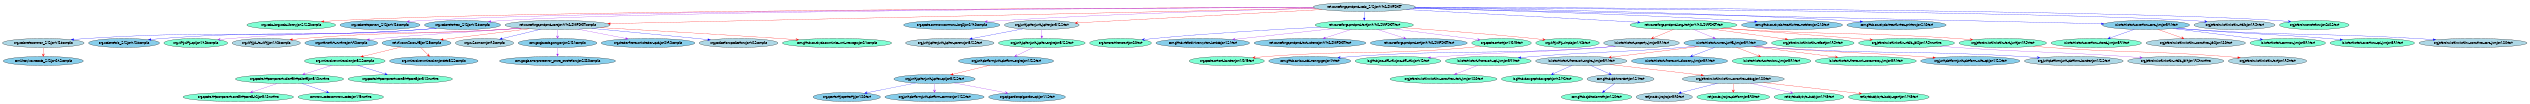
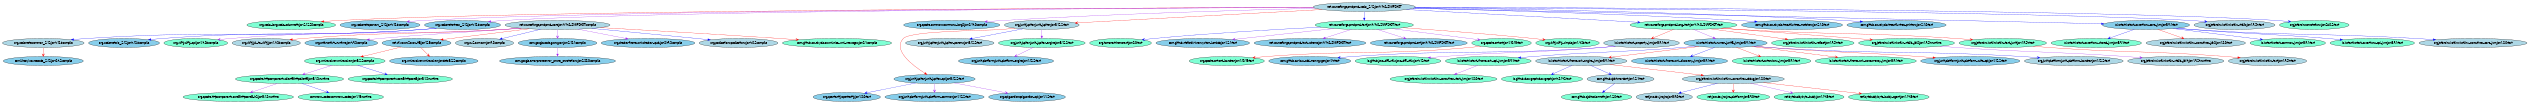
  digraph {
    fontname="Patrick Hand"
    node [fillcolor=aquamarine fontname="Patrick Hand" style=filled]
    edge [arrowhead=vee color=blue fontname="Patrick Hand"]
    "net.sourceforge.pmd:pmd-scala_2.12:jar:7.14.0-SNAPSHOT" [fillcolor=lightblue]
-   "org.scala-lang:scala-library:jar:2.12.20:compile"
+   "org.scala-lang:scala-library:jar:2.12.20:compile" [label="org.scala-lang:scala-colormath:jar:2.12.20:compile"]
    "org.scalameta:parsers_2.12:jar:4.13.6:compile" [fillcolor=skyblue]
    "org.scalameta:trees_2.12:jar:4.13.6:compile" [fillcolor=skyblue]
    "net.sourceforge.pmd:pmd-core:jar:7.14.0-SNAPSHOT:compile" [fillcolor=lightblue]
    "org.apache.commons:commons-lang3:jar:3.17.0:compile" [fillcolor=skyblue]
    "org.junit.jupiter:junit-jupiter:jar:5.12.2:test" [fillcolor=lightblue]
    "net.sourceforge.pmd:pmd-test:jar:7.14.0-SNAPSHOT:test"
    "net.sourceforge.pmd:pmd-lang-test:jar:7.14.0-SNAPSHOT:test"
    "com.github.oowekyala.treeutils:tree-matchers:jar:2.1.0:test" [fillcolor=skyblue]
    "com.github.oowekyala.treeutils:tree-printers:jar:2.1.0:test" [fillcolor=skyblue]
    "io.kotest:kotest-assertions-core-jvm:jar:5.9.1:test" [fillcolor=skyblue]
    "org.jetbrains.kotlin:kotlin-stdlib:jar:1.9.24:test" [fillcolor=lightblue]
    "org.jetbrains:annotations:jar:26.0.2:test"
    "org.scalameta:common_2.12:jar:4.13.6:compile" [fillcolor=lightblue]
    "org.scalameta:io_2.12:jar:4.13.6:compile" [fillcolor=skyblue]
    "org.slf4j:slf4j-api:jar:1.7.36:compile"
    "org.slf4j:jul-to-slf4j:jar:1.7.36:compile" [fillcolor=lightblue]
    "org.antlr:antlr4-runtime:jar:4.9.3:compile" [fillcolor=skyblue]
    "net.sf.saxon:Saxon-HE:jar:12.5:compile" [fillcolor=skyblue]
    "org.ow2.asm:asm:jar:9.8:compile" [fillcolor=lightblue]
    "com.google.code.gson:gson:jar:2.13.1:compile" [fillcolor=skyblue]
    "org.checkerframework:checker-qual:jar:3.49.3:compile" [fillcolor=skyblue]
    "org.pcollections:pcollections:jar:4.0.2:compile" [fillcolor=lightblue]
    "com.github.oowekyala.ooxml:nice-xml-messages:jar:3.1:compile"
    "org.junit.jupiter:junit-jupiter-api:jar:5.12.2:test" [fillcolor=skyblue]
    "org.junit.jupiter:junit-jupiter-params:jar:5.12.2:test" [fillcolor=lightblue]
    "org.junit.jupiter:junit-jupiter-engine:jar:5.12.2:test"
    "org.hamcrest:hamcrest:jar:3.0:test"
    "com.github.stefanbirkner:system-lambda:jar:1.2.1:test" [fillcolor=skyblue]
    "net.sourceforge.pmd:pmd-test-schema:jar:7.14.0-SNAPSHOT:test" [fillcolor=skyblue]
    "net.sourceforge.pmd:pmd-ant:jar:7.14.0-SNAPSHOT:test" [fillcolor=skyblue]
    "org.apache.ant:ant:jar:1.10.15:test"
    "org.slf4j:slf4j-simple:jar:1.7.36:test"
    "io.kotest:kotest-property-jvm:jar:5.9.1:test" [fillcolor=lightblue]
    "io.kotest:kotest-runner-junit5-jvm:jar:5.9.1:test" [fillcolor=skyblue]
    "org.jetbrains.kotlin:kotlin-reflect:jar:1.9.24:test"
    "org.jetbrains.kotlin:kotlin-stdlib-jdk8:jar:1.9.24:runtime"
    "org.jetbrains.kotlin:kotlin-test-junit:jar:1.9.24:test"
    "io.kotest:kotest-assertions-shared-jvm:jar:5.9.1:test"
    "org.jetbrains.kotlinx:kotlinx-coroutines-jdk8:jar:1.8.0:test" [fillcolor=lightblue]
    "io.kotest:kotest-common-jvm:jar:5.9.1:test"
    "io.kotest:kotest-assertions-api-jvm:jar:5.9.1:test"
    "org.jetbrains.kotlinx:kotlinx-coroutines-core-jvm:jar:1.8.0:test" [fillcolor=lightblue]
    "com.lihaoyi:sourcecode_2.12:jar:0.4.2:compile" [fillcolor=skyblue]
    "org.xmlresolver:xmlresolver:jar:5.2.2:compile"
    "org.xmlresolver:xmlresolver:jar:data:5.2.2:compile" [fillcolor=skyblue]
    "com.google.errorprone:error_prone_annotations:jar:2.38.0:compile" [fillcolor=skyblue]
    "org.opentest4j:opentest4j:jar:1.3.0:test" [fillcolor=skyblue]
    n50 [fillcolor=skyblue label="org.junit.platform:junit-platform-common:jar:1.12.2:test"]
    "org.apiguardian:apiguardian-api:jar:1.1.2:test" [fillcolor=skyblue]
    "org.junit.platform:junit-platform-engine:jar:1.12.2:test" [fillcolor=skyblue]
    "org.apache.ant:ant-launcher:jar:1.10.15:test"
    "com.github.curious-odd-man:rgxgen:jar:1.4:test" [fillcolor=skyblue]
    "io.github.java-diff-utils:java-diff-utils:jar:4.12:test"
    "io.kotest:kotest-framework-api-jvm:jar:5.9.1:test"
    "io.kotest:kotest-framework-engine-jvm:jar:5.9.1:test" [fillcolor=lightblue]
    "io.kotest:kotest-framework-discovery-jvm:jar:5.9.1:test" [fillcolor=skyblue]
    "io.kotest:kotest-extensions-jvm:jar:5.9.1:test"
    "io.kotest:kotest-framework-concurrency-jvm:jar:5.9.1:test"
    "org.junit.platform:junit-platform-suite-api:jar:1.12.2:test" [fillcolor=skyblue]
    "org.junit.platform:junit-platform-launcher:jar:1.12.2:test" [fillcolor=lightblue]
    "org.jetbrains.kotlin:kotlin-stdlib-jdk7:jar:1.9.24:runtime" [fillcolor=lightblue]
    "org.jetbrains.kotlin:kotlin-test:jar:1.9.24:test" [fillcolor=lightblue]
    "org.apache.httpcomponents.client5:httpclient5:jar:5.1.3:runtime"
    "org.apache.httpcomponents.core5:httpcore5:jar:5.1.3:runtime"
    "org.apache.httpcomponents.core5:httpcore5-h2:jar:5.1.3:runtime"
    "commons-codec:commons-codec:jar:1.15:runtime"
    "org.jetbrains.kotlinx:kotlinx-coroutines-test-jvm:jar:1.8.0:test"
    "io.github.classgraph:classgraph:jar:4.8.172:test"
    "com.github.ajalt:mordant:jar:1.2.1:test" [fillcolor=lightblue]
    "org.jetbrains.kotlinx:kotlinx-coroutines-debug:jar:1.8.0:test" [fillcolor=lightblue]
    "com.github.ajalt:colormath:jar:1.2.0:test"
    "net.java.dev.jna:jna:jar:5.9.0:test" [fillcolor=lightblue]
    "net.java.dev.jna:jna-platform:jar:5.9.0:test"
    "net.bytebuddy:byte-buddy:jar:1.17.5:test"
    "net.bytebuddy:byte-buddy-agent:jar:1.17.5:test"
    "net.sourceforge.pmd:pmd-scala_2.12:jar:7.14.0-SNAPSHOT" -> "org.scala-lang:scala-library:jar:2.12.20:compile" [arrowhead=normal color=red]
    "net.sourceforge.pmd:pmd-scala_2.12:jar:7.14.0-SNAPSHOT" -> "org.scalameta:parsers_2.12:jar:4.13.6:compile" [color=purple]
    "net.sourceforge.pmd:pmd-scala_2.12:jar:7.14.0-SNAPSHOT" -> "org.scalameta:trees_2.12:jar:4.13.6:compile" [arrowhead=normal color=purple]
-   "net.sourceforge.pmd:pmd-scala_2.12:jar:7.14.0-SNAPSHOT" -> "net.sourceforge.pmd:pmd-core:jar:7.14.0-SNAPSHOT:compile" [arrowhead=normal color=red]
    "net.sourceforge.pmd:pmd-scala_2.12:jar:7.14.0-SNAPSHOT" -> "org.apache.commons:commons-lang3:jar:3.17.0:compile" [color=purple]
    "net.sourceforge.pmd:pmd-scala_2.12:jar:7.14.0-SNAPSHOT" -> "org.junit.jupiter:junit-jupiter:jar:5.12.2:test" [color=red]
    "net.sourceforge.pmd:pmd-scala_2.12:jar:7.14.0-SNAPSHOT" -> "net.sourceforge.pmd:pmd-test:jar:7.14.0-SNAPSHOT:test" [arrowhead=normal]
    "net.sourceforge.pmd:pmd-scala_2.12:jar:7.14.0-SNAPSHOT" -> "net.sourceforge.pmd:pmd-lang-test:jar:7.14.0-SNAPSHOT:test"
    "net.sourceforge.pmd:pmd-scala_2.12:jar:7.14.0-SNAPSHOT" -> "com.github.oowekyala.treeutils:tree-matchers:jar:2.1.0:test" [arrowhead=normal]
    "net.sourceforge.pmd:pmd-scala_2.12:jar:7.14.0-SNAPSHOT" -> "com.github.oowekyala.treeutils:tree-printers:jar:2.1.0:test" [arrowhead=normal]
    "net.sourceforge.pmd:pmd-scala_2.12:jar:7.14.0-SNAPSHOT" -> "io.kotest:kotest-assertions-core-jvm:jar:5.9.1:test" [arrowhead=normal]
    "net.sourceforge.pmd:pmd-scala_2.12:jar:7.14.0-SNAPSHOT" -> "org.jetbrains.kotlin:kotlin-stdlib:jar:1.9.24:test"
    "net.sourceforge.pmd:pmd-scala_2.12:jar:7.14.0-SNAPSHOT" -> "org.jetbrains:annotations:jar:26.0.2:test"
    "org.scalameta:trees_2.12:jar:4.13.6:compile" -> "org.scalameta:common_2.12:jar:4.13.6:compile" [arrowhead=normal]
    "org.scalameta:trees_2.12:jar:4.13.6:compile" -> "org.scalameta:io_2.12:jar:4.13.6:compile" [arrowhead=normal]
    "net.sourceforge.pmd:pmd-core:jar:7.14.0-SNAPSHOT:compile" -> "org.slf4j:slf4j-api:jar:1.7.36:compile" [color=purple]
    "net.sourceforge.pmd:pmd-core:jar:7.14.0-SNAPSHOT:compile" -> "org.slf4j:jul-to-slf4j:jar:1.7.36:compile" [arrowhead=normal color=red]
    "net.sourceforge.pmd:pmd-core:jar:7.14.0-SNAPSHOT:compile" -> "org.antlr:antlr4-runtime:jar:4.9.3:compile" [arrowhead=normal color=purple]
    "net.sourceforge.pmd:pmd-core:jar:7.14.0-SNAPSHOT:compile" -> "net.sf.saxon:Saxon-HE:jar:12.5:compile" [arrowhead=normal color=red]
    "net.sourceforge.pmd:pmd-core:jar:7.14.0-SNAPSHOT:compile" -> "org.ow2.asm:asm:jar:9.8:compile" [arrowhead=normal]
    "net.sourceforge.pmd:pmd-core:jar:7.14.0-SNAPSHOT:compile" -> "com.google.code.gson:gson:jar:2.13.1:compile" [color=purple]
    "net.sourceforge.pmd:pmd-core:jar:7.14.0-SNAPSHOT:compile" -> "org.checkerframework:checker-qual:jar:3.49.3:compile" [arrowhead=normal color=purple]
    "net.sourceforge.pmd:pmd-core:jar:7.14.0-SNAPSHOT:compile" -> "org.pcollections:pcollections:jar:4.0.2:compile" [arrowhead=normal]
    "net.sourceforge.pmd:pmd-core:jar:7.14.0-SNAPSHOT:compile" -> "com.github.oowekyala.ooxml:nice-xml-messages:jar:3.1:compile" [color=red]
-   "org.junit.platform:junit-platform-engine:jar:1.12.2:test" -> "org.junit.jupiter:junit-jupiter-api:jar:5.12.2:test" [arrowhead=normal color=red]
+   "org.junit.jupiter:junit-jupiter:jar:5.12.2:test" -> "org.junit.jupiter:junit-jupiter-api:jar:5.12.2:test" [arrowhead=normal color=red]
    "org.junit.jupiter:junit-jupiter:jar:5.12.2:test" -> "org.junit.jupiter:junit-jupiter-params:jar:5.12.2:test" [arrowhead=normal]
    "org.junit.jupiter:junit-jupiter:jar:5.12.2:test" -> "org.junit.jupiter:junit-jupiter-engine:jar:5.12.2:test" [arrowhead=normal color=purple]
    "net.sourceforge.pmd:pmd-test:jar:7.14.0-SNAPSHOT:test" -> "org.hamcrest:hamcrest:jar:3.0:test"
    "net.sourceforge.pmd:pmd-test:jar:7.14.0-SNAPSHOT:test" -> "com.github.stefanbirkner:system-lambda:jar:1.2.1:test" [color=purple]
    "net.sourceforge.pmd:pmd-test:jar:7.14.0-SNAPSHOT:test" -> "net.sourceforge.pmd:pmd-test-schema:jar:7.14.0-SNAPSHOT:test" [arrowhead=normal color=purple]
    "net.sourceforge.pmd:pmd-test:jar:7.14.0-SNAPSHOT:test" -> "net.sourceforge.pmd:pmd-ant:jar:7.14.0-SNAPSHOT:test" [color=purple]
    "net.sourceforge.pmd:pmd-test:jar:7.14.0-SNAPSHOT:test" -> "org.apache.ant:ant:jar:1.10.15:test" [color=purple]
    "net.sourceforge.pmd:pmd-test:jar:7.14.0-SNAPSHOT:test" -> "org.slf4j:slf4j-simple:jar:1.7.36:test" [color=red]
    "net.sourceforge.pmd:pmd-lang-test:jar:7.14.0-SNAPSHOT:test" -> "io.kotest:kotest-property-jvm:jar:5.9.1:test" [color=red]
    "net.sourceforge.pmd:pmd-lang-test:jar:7.14.0-SNAPSHOT:test" -> "io.kotest:kotest-runner-junit5-jvm:jar:5.9.1:test" [arrowhead=normal color=purple]
    "net.sourceforge.pmd:pmd-lang-test:jar:7.14.0-SNAPSHOT:test" -> "org.jetbrains.kotlin:kotlin-reflect:jar:1.9.24:test" [arrowhead=normal color=red]
    "net.sourceforge.pmd:pmd-lang-test:jar:7.14.0-SNAPSHOT:test" -> "org.jetbrains.kotlin:kotlin-stdlib-jdk8:jar:1.9.24:runtime" [color=red]
    "net.sourceforge.pmd:pmd-lang-test:jar:7.14.0-SNAPSHOT:test" -> "org.jetbrains.kotlin:kotlin-test-junit:jar:1.9.24:test" [color=red]
    "io.kotest:kotest-assertions-core-jvm:jar:5.9.1:test" -> "io.kotest:kotest-assertions-shared-jvm:jar:5.9.1:test"
    "io.kotest:kotest-assertions-core-jvm:jar:5.9.1:test" -> "org.jetbrains.kotlinx:kotlinx-coroutines-jdk8:jar:1.8.0:test" [color=red]
    "io.kotest:kotest-assertions-core-jvm:jar:5.9.1:test" -> "io.kotest:kotest-common-jvm:jar:5.9.1:test"
    "io.kotest:kotest-assertions-core-jvm:jar:5.9.1:test" -> "io.kotest:kotest-assertions-api-jvm:jar:5.9.1:test" [arrowhead=normal]
    "io.kotest:kotest-assertions-core-jvm:jar:5.9.1:test" -> "org.jetbrains.kotlinx:kotlinx-coroutines-core-jvm:jar:1.8.0:test" [arrowhead=normal]
    "org.scalameta:common_2.12:jar:4.13.6:compile" -> "com.lihaoyi:sourcecode_2.12:jar:0.4.2:compile" [color=red]
    "net.sf.saxon:Saxon-HE:jar:12.5:compile" -> "org.xmlresolver:xmlresolver:jar:5.2.2:compile" [arrowhead=normal color=red]
    "net.sf.saxon:Saxon-HE:jar:12.5:compile" -> "org.xmlresolver:xmlresolver:jar:data:5.2.2:compile" [color=red]
    "com.google.code.gson:gson:jar:2.13.1:compile" -> "com.google.errorprone:error_prone_annotations:jar:2.38.0:compile" [arrowhead=normal color=purple]
    "org.junit.jupiter:junit-jupiter-api:jar:5.12.2:test" -> "org.opentest4j:opentest4j:jar:1.3.0:test"
    "org.junit.jupiter:junit-jupiter-api:jar:5.12.2:test" -> n50 [color=purple]
    "org.junit.jupiter:junit-jupiter-api:jar:5.12.2:test" -> "org.apiguardian:apiguardian-api:jar:1.1.2:test" [color=purple]
    "org.junit.jupiter:junit-jupiter-engine:jar:5.12.2:test" -> "org.junit.platform:junit-platform-engine:jar:1.12.2:test" [color=purple]
    "org.apache.ant:ant:jar:1.10.15:test" -> "org.apache.ant:ant-launcher:jar:1.10.15:test" [color=red]
    "io.kotest:kotest-property-jvm:jar:5.9.1:test" -> "com.github.curious-odd-man:rgxgen:jar:1.4:test"
    "io.kotest:kotest-property-jvm:jar:5.9.1:test" -> "io.github.java-diff-utils:java-diff-utils:jar:4.12:test" [arrowhead=normal color=purple]
    "io.kotest:kotest-runner-junit5-jvm:jar:5.9.1:test" -> "io.kotest:kotest-framework-api-jvm:jar:5.9.1:test" [arrowhead=normal]
    "io.kotest:kotest-runner-junit5-jvm:jar:5.9.1:test" -> "io.kotest:kotest-framework-engine-jvm:jar:5.9.1:test" [color=red]
    "io.kotest:kotest-runner-junit5-jvm:jar:5.9.1:test" -> "io.kotest:kotest-framework-discovery-jvm:jar:5.9.1:test"
    "io.kotest:kotest-runner-junit5-jvm:jar:5.9.1:test" -> "io.kotest:kotest-extensions-jvm:jar:5.9.1:test" [color=red]
    "io.kotest:kotest-runner-junit5-jvm:jar:5.9.1:test" -> "io.kotest:kotest-framework-concurrency-jvm:jar:5.9.1:test" [color=red]
    "io.kotest:kotest-runner-junit5-jvm:jar:5.9.1:test" -> "org.junit.platform:junit-platform-suite-api:jar:1.12.2:test" [arrowhead=normal color=red]
    "io.kotest:kotest-runner-junit5-jvm:jar:5.9.1:test" -> "org.junit.platform:junit-platform-launcher:jar:1.12.2:test"
    "org.jetbrains.kotlin:kotlin-stdlib-jdk8:jar:1.9.24:runtime" -> "org.jetbrains.kotlin:kotlin-stdlib-jdk7:jar:1.9.24:runtime" [color=purple]
    "org.jetbrains.kotlin:kotlin-test-junit:jar:1.9.24:test" -> "org.jetbrains.kotlin:kotlin-test:jar:1.9.24:test" [arrowhead=normal color=red]
    "org.xmlresolver:xmlresolver:jar:5.2.2:compile" -> "org.apache.httpcomponents.client5:httpclient5:jar:5.1.3:runtime" [color=purple]
    "org.xmlresolver:xmlresolver:jar:5.2.2:compile" -> "org.apache.httpcomponents.core5:httpcore5:jar:5.1.3:runtime"
    "io.kotest:kotest-framework-api-jvm:jar:5.9.1:test" -> "org.jetbrains.kotlinx:kotlinx-coroutines-test-jvm:jar:1.8.0:test" [arrowhead=normal color=purple]
    "io.kotest:kotest-framework-engine-jvm:jar:5.9.1:test" -> "io.github.classgraph:classgraph:jar:4.8.172:test"
    "io.kotest:kotest-framework-engine-jvm:jar:5.9.1:test" -> "com.github.ajalt:mordant:jar:1.2.1:test"
    "io.kotest:kotest-framework-engine-jvm:jar:5.9.1:test" -> "org.jetbrains.kotlinx:kotlinx-coroutines-debug:jar:1.8.0:test" [arrowhead=normal color=red]
    "org.apache.httpcomponents.client5:httpclient5:jar:5.1.3:runtime" -> "org.apache.httpcomponents.core5:httpcore5-h2:jar:5.1.3:runtime" [color=purple]
    "org.apache.httpcomponents.client5:httpclient5:jar:5.1.3:runtime" -> "commons-codec:commons-codec:jar:1.15:runtime"
    "com.github.ajalt:mordant:jar:1.2.1:test" -> "com.github.ajalt:colormath:jar:1.2.0:test" [arrowhead=normal]
    "org.jetbrains.kotlinx:kotlinx-coroutines-debug:jar:1.8.0:test" -> "net.java.dev.jna:jna:jar:5.9.0:test" [arrowhead=normal]
    "org.jetbrains.kotlinx:kotlinx-coroutines-debug:jar:1.8.0:test" -> "net.java.dev.jna:jna-platform:jar:5.9.0:test" [color=red]
    "org.jetbrains.kotlinx:kotlinx-coroutines-debug:jar:1.8.0:test" -> "net.bytebuddy:byte-buddy:jar:1.17.5:test" [color=purple]
    "org.jetbrains.kotlinx:kotlinx-coroutines-debug:jar:1.8.0:test" -> "net.bytebuddy:byte-buddy-agent:jar:1.17.5:test" [color=red]
  }
